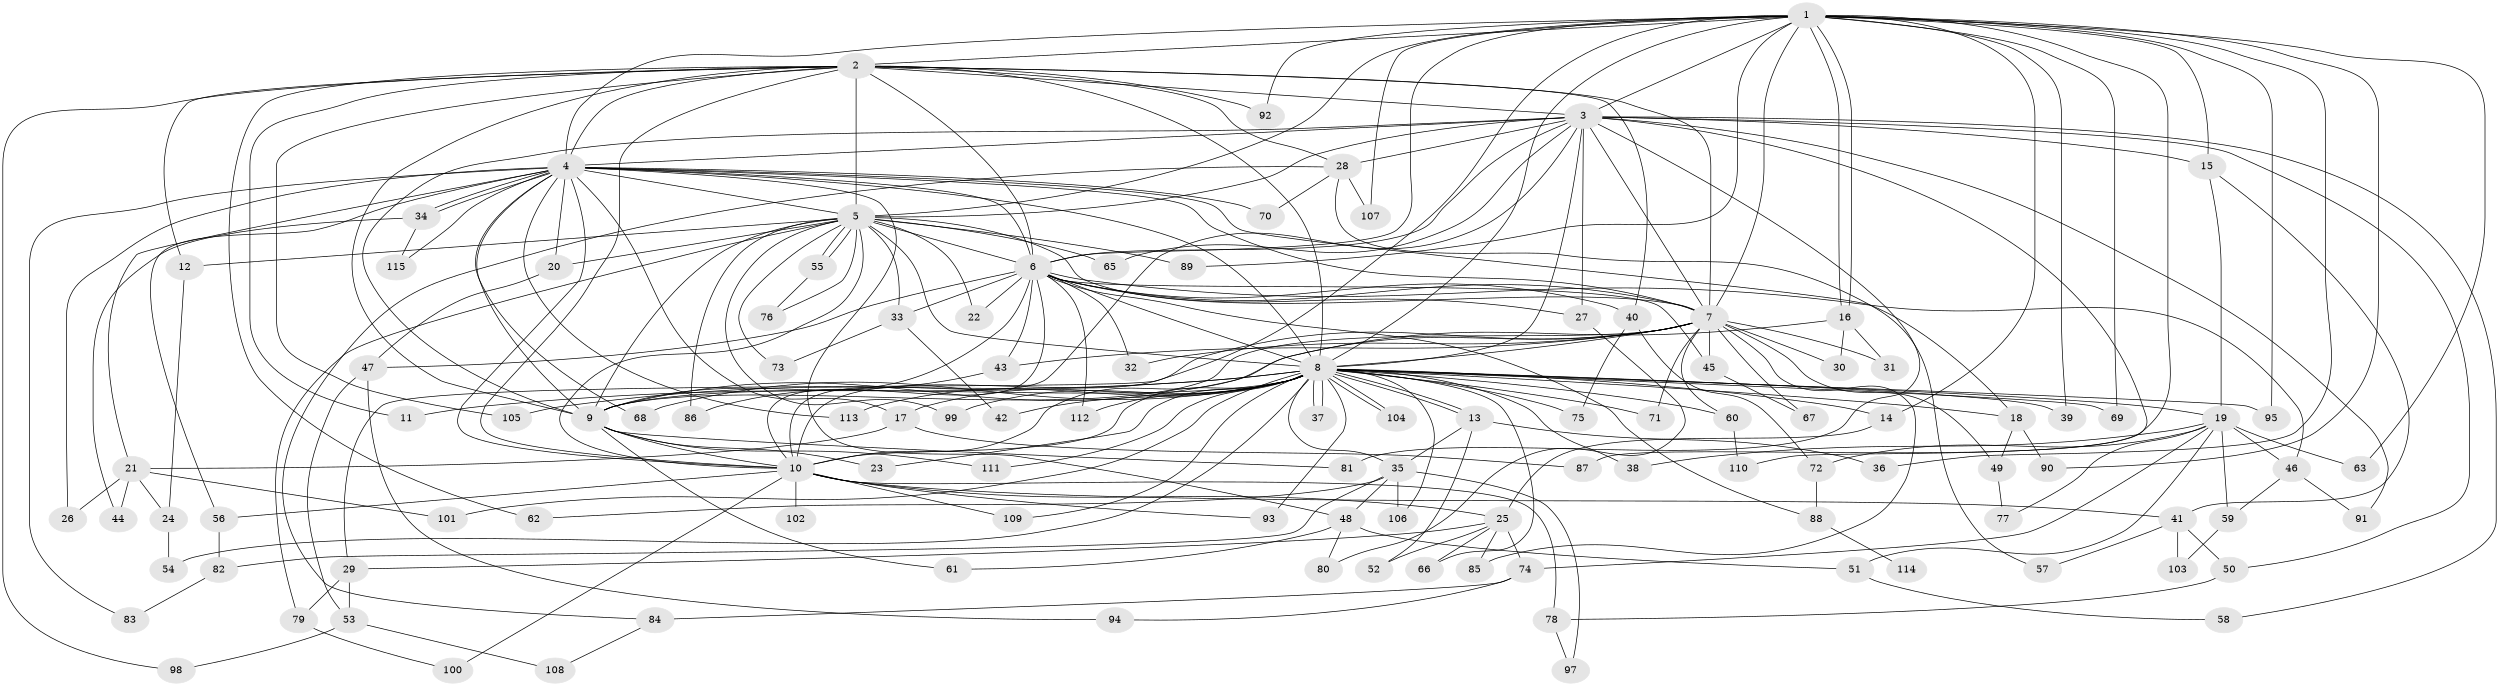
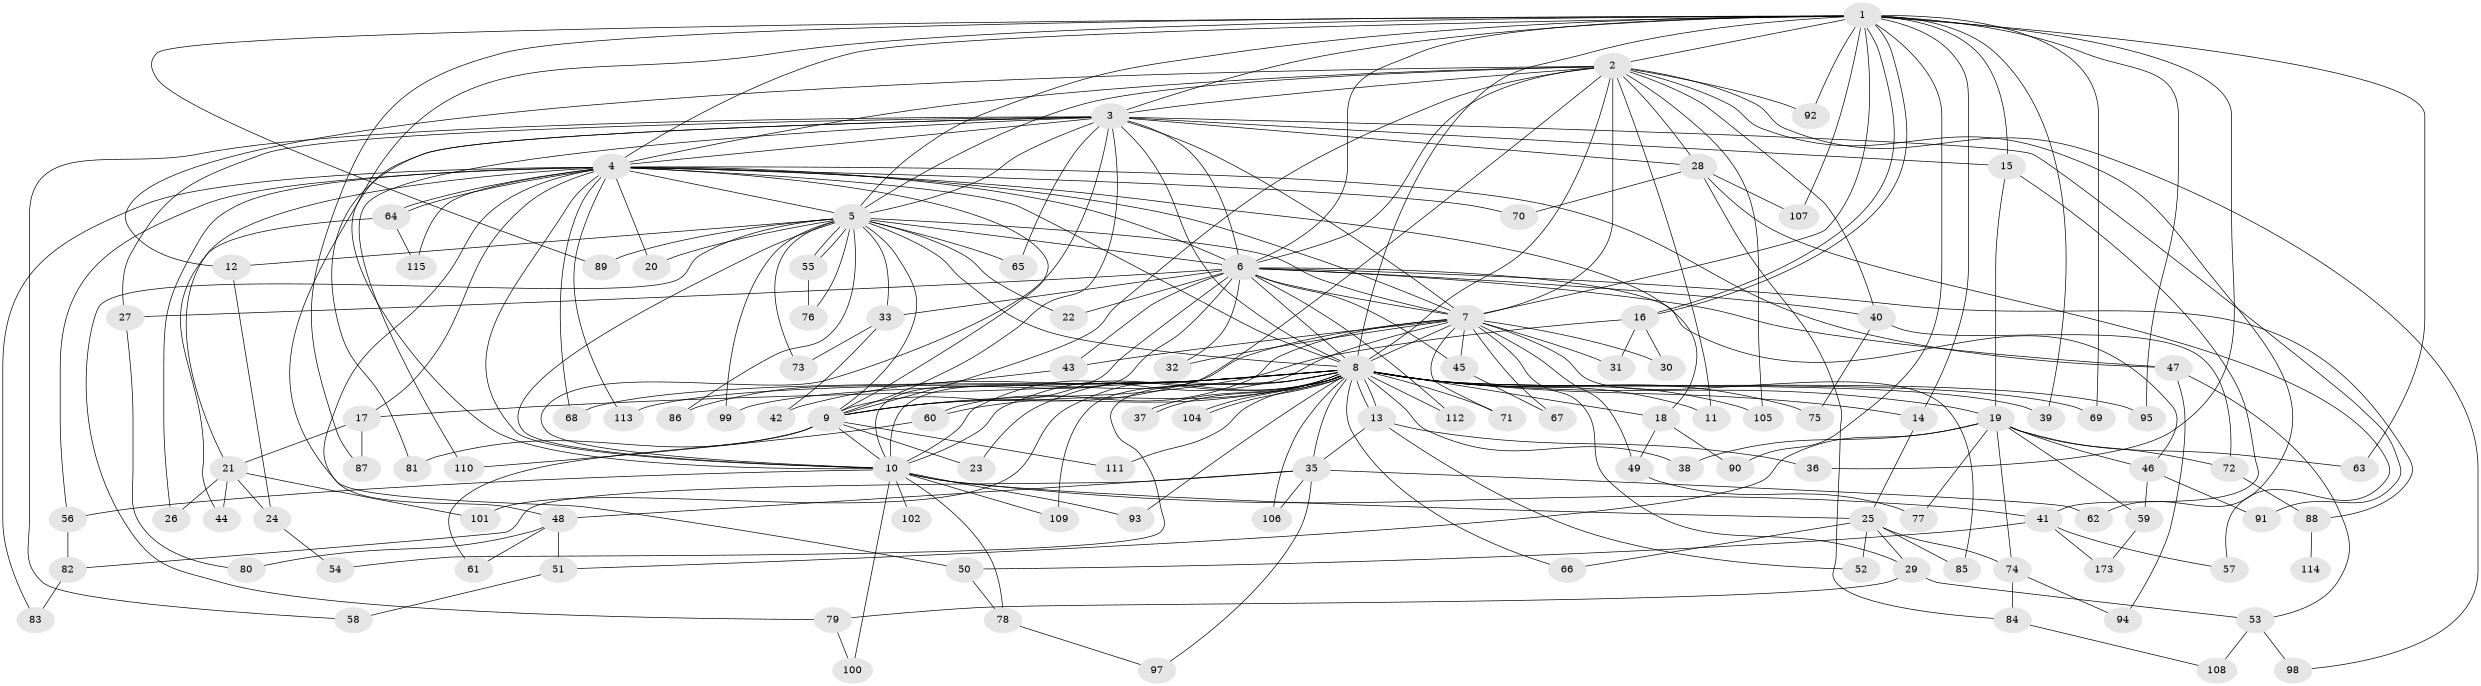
  graph {
    node [color=gray90 style=filled]
    1
    2
    3
    4
    5
    6
    7
    8
    10
    14
    15
    16
    36
    39
    63
    69
    87
    89
    90
    92
    95
    107
    9
    11
    12
    28
    40
    62
    98
    105
    27
    50
    58
    65
    81
    91
    110
    17
    18
    20
    21
    26
-   34
+   34 [label=64]
    47
    48
    56
    68
    70
    83
    113
    115
    22
    33
    55
    73
    76
    79
    86
    99
    32
    43
    45
    46
    88
    112
    29
    30
    31
    49
    60
    67
    71
    85
    13
    19
    23
    35
    37
    38
    42
    54
    66
    75
    93
    101
    104
    106
    109
    111
    61
    25
    41
    78
    100
    102
    24
    57
    84
    72
    80
    44
    53
    94
    51
    82
    59
    114
    77
    52
    74
    97
-   103
+   103 [label=173]
    108
    1 -- 2
    1 -- 3
    1 -- 4
    1 -- 5
    1 -- 6
    1 -- 7
    1 -- 8
    1 -- 10
    1 -- 14
    1 -- 15
    1 -- 16
    1 -- 16
    1 -- 36
    1 -- 39
    1 -- 63
    1 -- 69
    1 -- 87
    1 -- 89
    1 -- 90
    1 -- 92
    1 -- 95
    1 -- 107
    2 -- 3
    2 -- 4
    2 -- 5
    2 -- 6
    2 -- 7
    2 -- 8
    2 -- 10
    2 -- 92
    2 -- 9
    2 -- 11
    2 -- 12
    2 -- 28
    2 -- 40
    2 -- 62
    2 -- 98
    2 -- 105
    3 -- 4
    3 -- 5
    3 -- 6
    3 -- 7
    3 -- 8
    3 -- 10
    3 -- 15
    3 -- 9
    3 -- 28
    3 -- 27
    3 -- 50
    3 -- 58
    3 -- 65
    3 -- 81
    3 -- 91
    3 -- 110
    4 -- 5
    4 -- 6
    4 -- 7
    4 -- 8
    4 -- 10
    4 -- 9
    4 -- 17
    4 -- 18
    4 -- 20
    4 -- 21
    4 -- 26
    4 -- 34
    4 -- 34
-   20 -- 47
+   4 -- 47
    4 -- 48
    4 -- 56
    4 -- 68
    4 -- 70
    4 -- 83
    4 -- 113
    4 -- 115
    5 -- 6
    5 -- 7
    5 -- 8
    5 -- 10
    5 -- 89
    5 -- 9
    5 -- 12
    5 -- 65
    5 -- 20
    5 -- 22
    5 -- 33
    5 -- 55
    5 -- 55
    5 -- 73
    5 -- 76
    5 -- 79
    5 -- 86
    5 -- 99
    6 -- 7
    6 -- 8
    6 -- 10
    6 -- 9
    6 -- 40
    6 -- 27
    6 -- 47
    6 -- 22
    6 -- 33
    6 -- 32
    6 -- 43
    6 -- 45
    6 -- 46
    6 -- 88
    6 -- 112
    7 -- 8
    7 -- 10
    7 -- 9
    7 -- 32
    7 -- 43
    7 -- 45
    7 -- 29
    7 -- 30
    7 -- 31
    7 -- 49
    7 -- 60
    7 -- 67
    7 -- 71
    7 -- 85
    8 -- 10
    8 -- 14
    8 -- 39
    8 -- 69
    8 -- 95
    8 -- 9
    8 -- 11
    8 -- 105
    8 -- 17
    8 -- 18
    8 -- 68
    8 -- 113
    8 -- 99
    8 -- 112
    8 -- 60
    8 -- 71
    8 -- 13
    8 -- 13
    8 -- 19
    8 -- 23
    8 -- 35
    8 -- 37
    8 -- 37
    8 -- 38
    8 -- 42
    8 -- 54
    8 -- 66
    8 -- 75
    8 -- 93
    8 -- 101
    8 -- 104
    8 -- 104
    8 -- 106
    8 -- 109
    8 -- 111
    10 -- 56
    10 -- 93
    10 -- 109
    10 -- 25
    10 -- 41
    10 -- 78
    10 -- 100
    10 -- 102
    14 -- 25
    15 -- 19
    15 -- 41
    16 -- 9
    16 -- 30
    16 -- 31
    9 -- 10
    9 -- 81
    9 -- 23
    9 -- 111
    9 -- 61
    12 -- 24
    28 -- 107
    28 -- 70
    28 -- 57
    28 -- 84
    40 -- 75
    40 -- 72
    27 -- 80
    50 -- 78
    17 -- 87
    17 -- 21
    18 -- 90
    18 -- 49
    21 -- 26
    21 -- 101
    21 -- 24
    21 -- 44
    34 -- 115
    34 -- 44
    47 -- 53
    47 -- 94
    48 -- 61
    48 -- 80
    48 -- 51
    56 -- 82
    33 -- 73
    33 -- 42
    55 -- 76
    79 -- 100
    43 -- 86
    45 -- 67
    46 -- 91
    46 -- 59
    88 -- 114
    29 -- 79
    29 -- 53
    49 -- 77
    60 -- 110
    13 -- 36
    13 -- 35
    13 -- 52
    19 -- 63
    19 -- 46
    19 -- 38
    19 -- 72
    19 -- 51
    19 -- 59
    19 -- 77
    19 -- 74
    35 -- 62
    35 -- 48
    35 -- 106
    35 -- 82
    35 -- 97
    25 -- 29
    25 -- 85
    25 -- 66
    25 -- 52
    25 -- 74
    41 -- 50
    41 -- 57
    41 -- 103
    78 -- 97
    24 -- 54
    84 -- 108
    72 -- 88
    53 -- 98
    53 -- 108
    51 -- 58
    82 -- 83
    59 -- 103
    74 -- 84
    74 -- 94
  }
